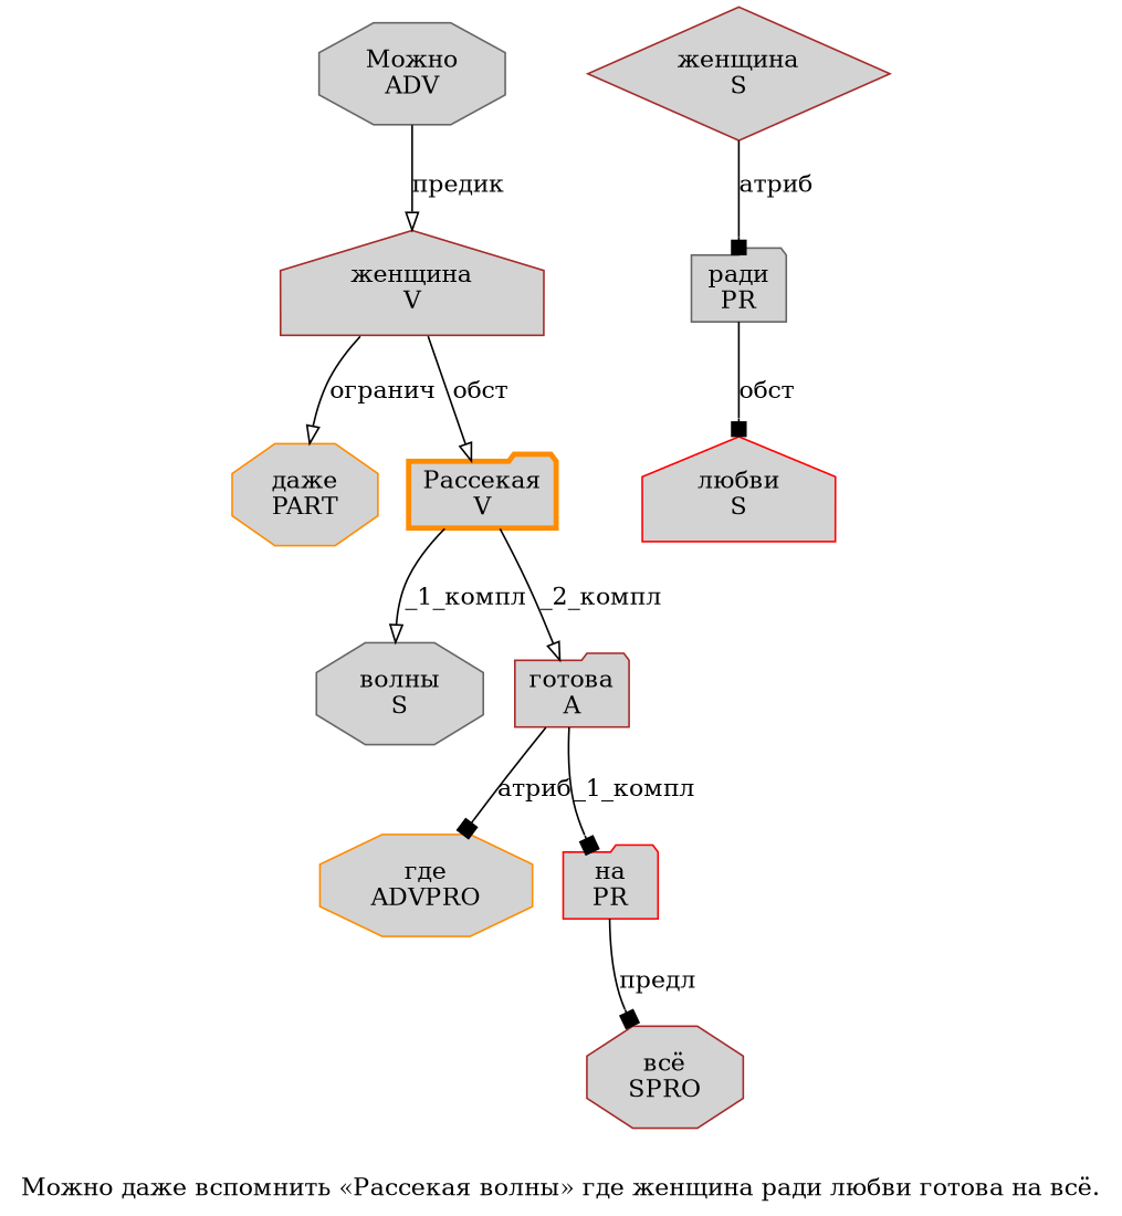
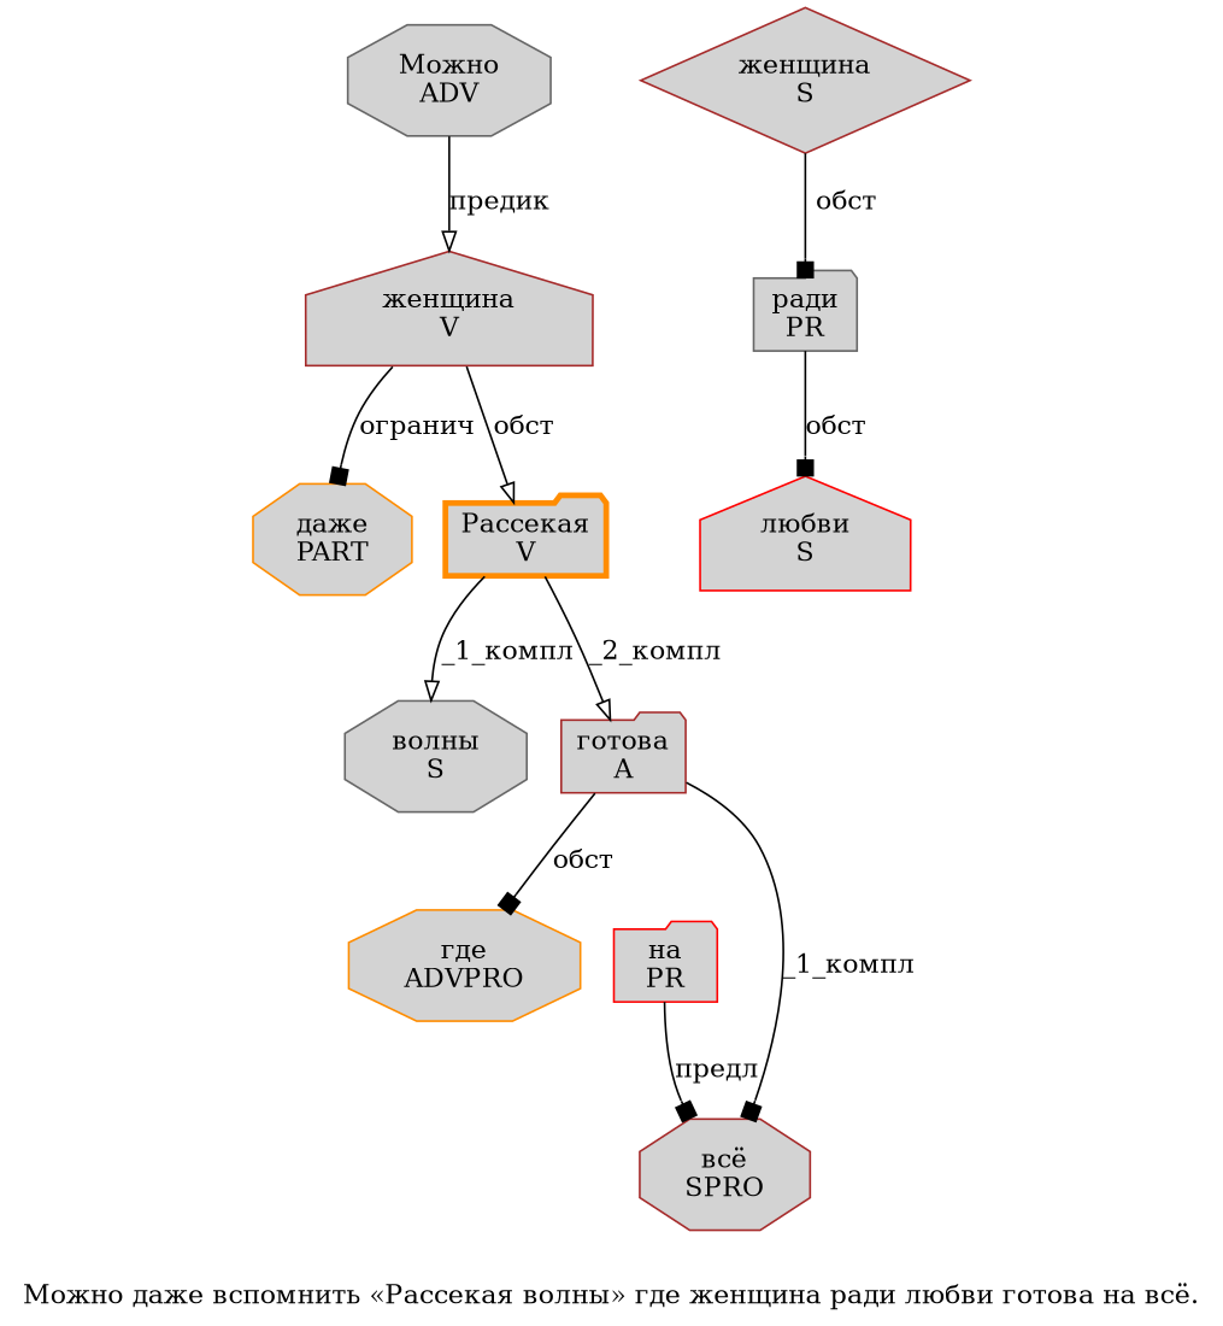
  digraph {
    label="Можно даже вспомнить «Рассекая волны» где женщина ради любви готова на всё."
    node [color=brown fillcolor=lightgray penwidth=1 shape=octagon style=filled]
    edge [arrowhead=onormal]
    n1 [color=gray40 label="Можно\nADV"]
    n2 [label="женщина\nV" shape=house]
    n3 [color=darkorange label="даже\nPART"]
    n4 [color=darkorange label="Рассекая\nV" penwidth=3 shape=folder]
    n5 [color=gray40 label="волны\nS"]
    n6 [label="готова\nA" shape=folder]
    n7 [color=darkorange label="где\nADVPRO"]
    n8 [color=red label="на\nPR" shape=folder]
    n9 [label="женщина\nS" shape=diamond]
    n10 [color=gray40 label="ради\nPR" shape=folder]
    n11 [color=red label="любви\nS" shape=house]
    n12 [label="всё\nSPRO"]
    n1 -> n2 [label="предик"]
-   n2 -> n3 [label="огранич"]
+   n2 -> n3 [arrowhead=box label="огранич"]
    n2 -> n4 [label="обст"]
    n4 -> n5 [label="_1_компл"]
    n4 -> n6 [label="_2_компл"]
-   n6 -> n7 [arrowhead=box label="атриб"]
-   n6 -> n8 [arrowhead=box label="_1_компл"]
+   n6 -> n7 [arrowhead=box label="обст"]
+   n6 -> n12 [arrowhead=box label="_1_компл"]
    n8 -> n12 [arrowhead=box label="предл"]
-   n9 -> n10 [arrowhead=box label="атриб"]
+   n9 -> n10 [arrowhead=box label="обст"]
    n10 -> n11 [arrowhead=box label="обст"]
  }
